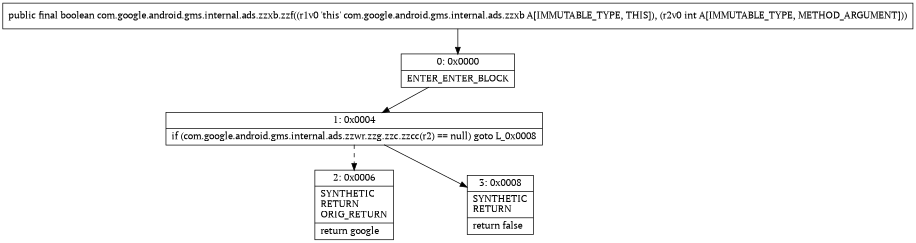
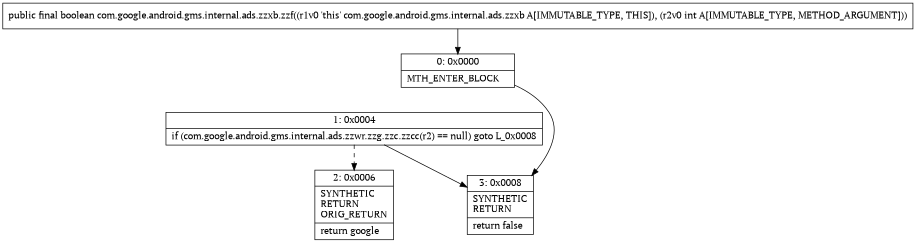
  digraph {
    fontname="PT Serif"
    node [fontname="PT Serif" shape=record]
    edge [fontname="PT Serif"]
-   n1 [label="{0\:\ 0x0000|ENTER_ENTER_BLOCK\l}"]
+   n1 [label="{0\:\ 0x0000|MTH_ENTER_BLOCK\l}"]
    n2 [label="{1\:\ 0x0004|if (com.google.android.gms.internal.ads.zzwr.zzg.zzc.zzcc(r2) == null) goto L_0x0008\l}"]
    n3 [label="{2\:\ 0x0006|SYNTHETIC\lRETURN\lORIG_RETURN\l|return google\l}"]
    n4 [label="{3\:\ 0x0008|SYNTHETIC\lRETURN\l|return false\l}"]
    n5 [label="{public final boolean com.google.android.gms.internal.ads.zzxb.zzf((r1v0 'this' com.google.android.gms.internal.ads.zzxb A[IMMUTABLE_TYPE, THIS]), (r2v0 int A[IMMUTABLE_TYPE, METHOD_ARGUMENT])) }"]
-   n1 -> n2
+   n1 -> n4
    n2 -> n3 [style=dashed]
    n2 -> n4
    n5 -> n1
  }
